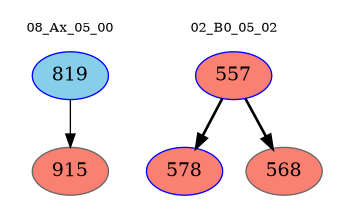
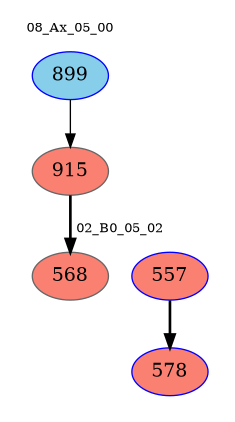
  digraph {
    node [color=blue fillcolor=salmon style=filled]
    edge [color=black style=bold]
-   n1 [fillcolor=skyblue label=819]
+   n1 [fillcolor=skyblue label=899]
    n2 [color=gray40 label=915]
    n3 [label=557]
    n4 [label=578]
    n5 [color=gray40 label=568]
    subgraph cluster_1 {
      color=white
      fontsize=10
      label="08_Ax_05_00"
      n1
      n2
    }
    subgraph cluster_2 {
      color=white
      fontsize=10
      label="02_B0_05_02"
      n3
      n4
      n5
    }
    n1 -> n2 [style=solid]
    n3 -> n4
-   n3 -> n5
+   n2 -> n5
  }
